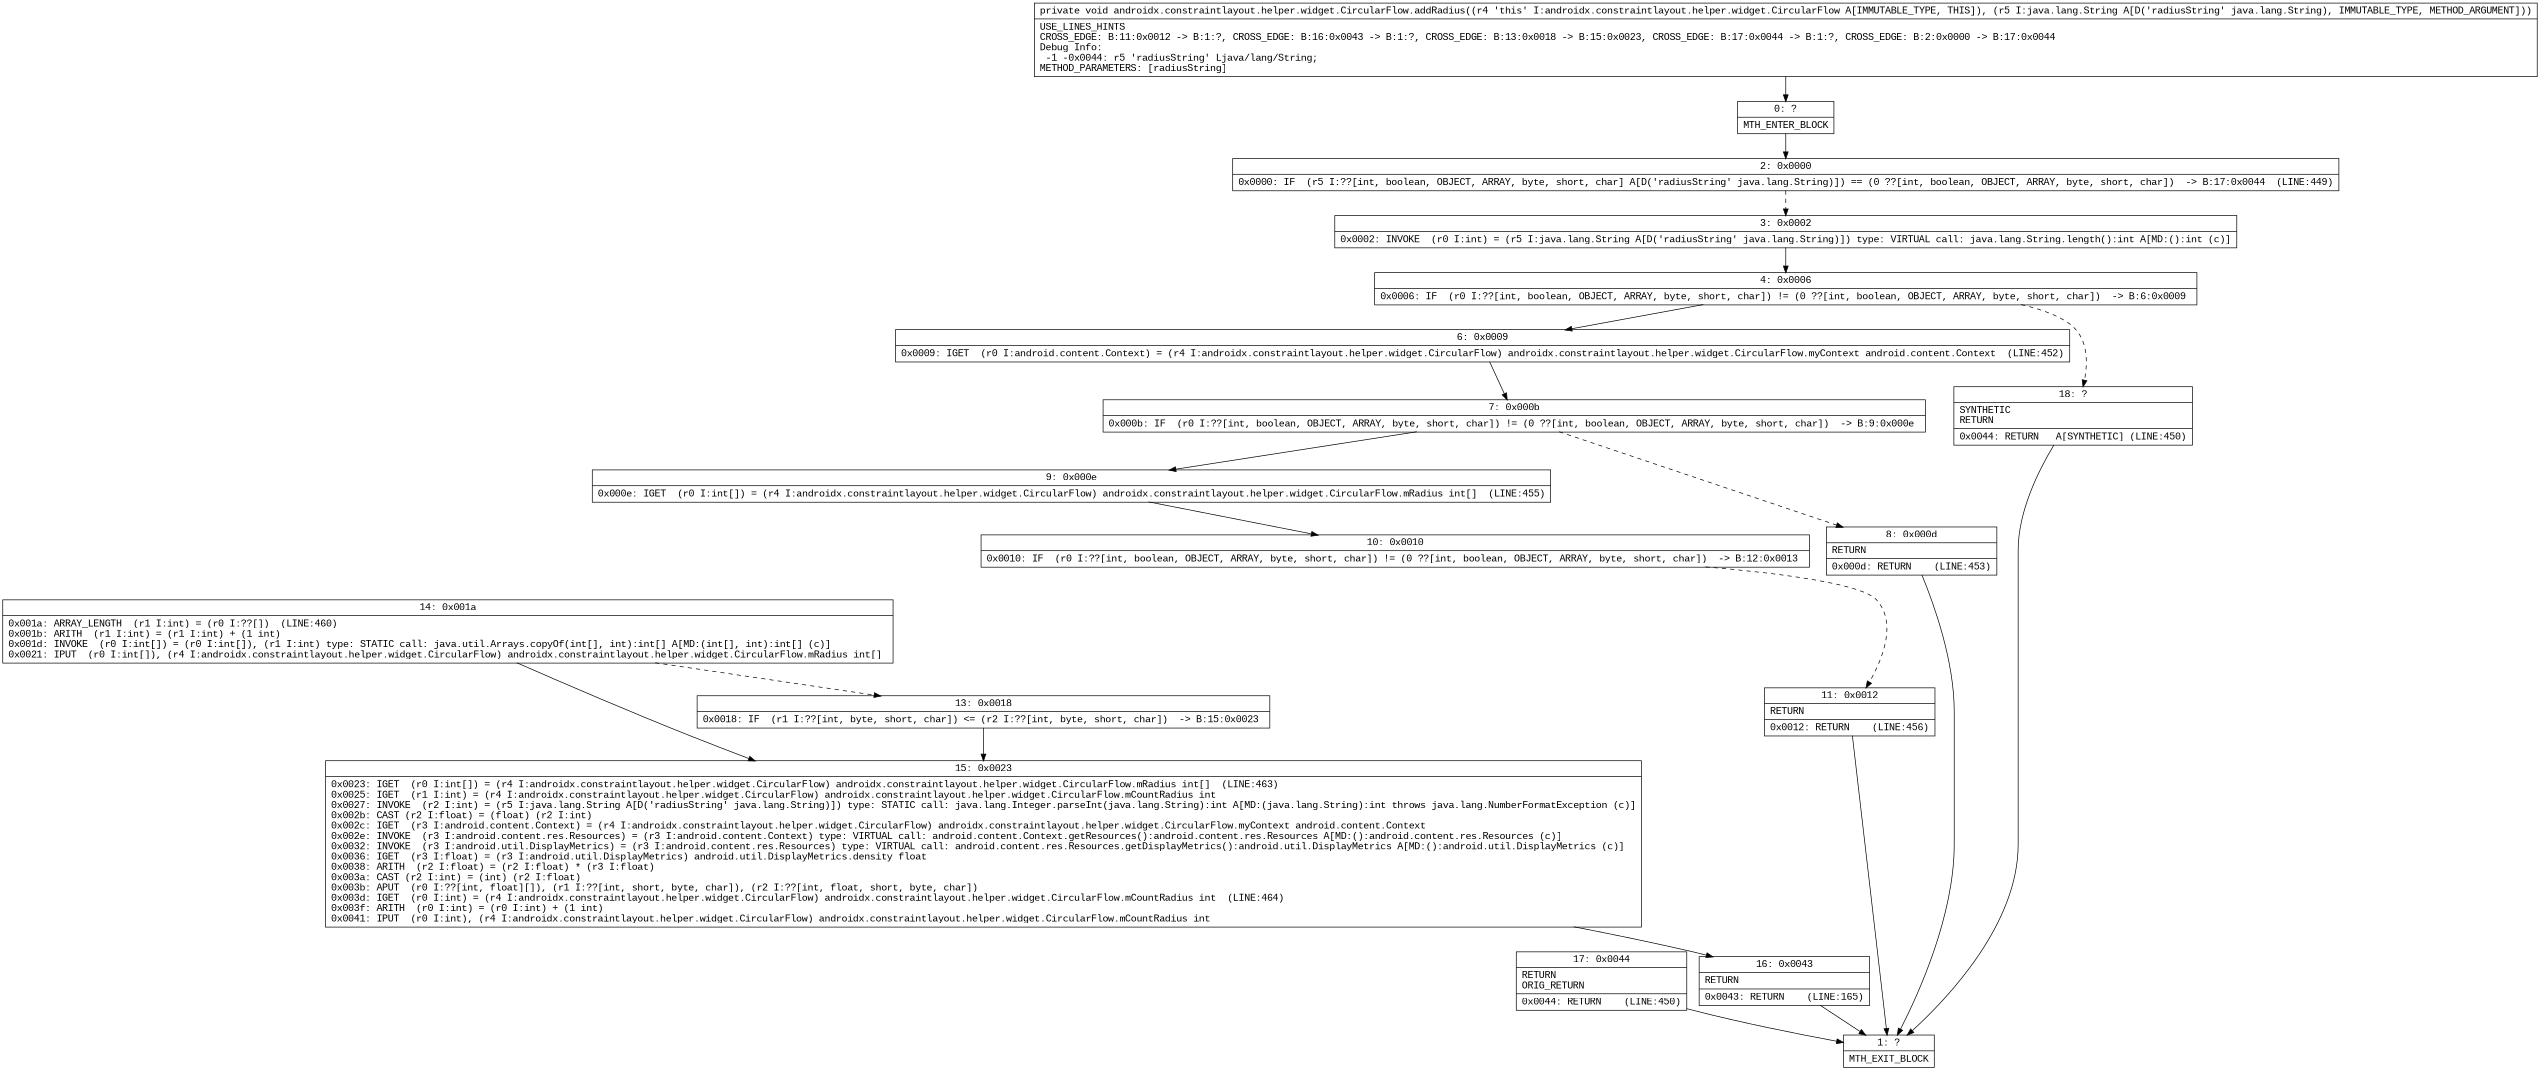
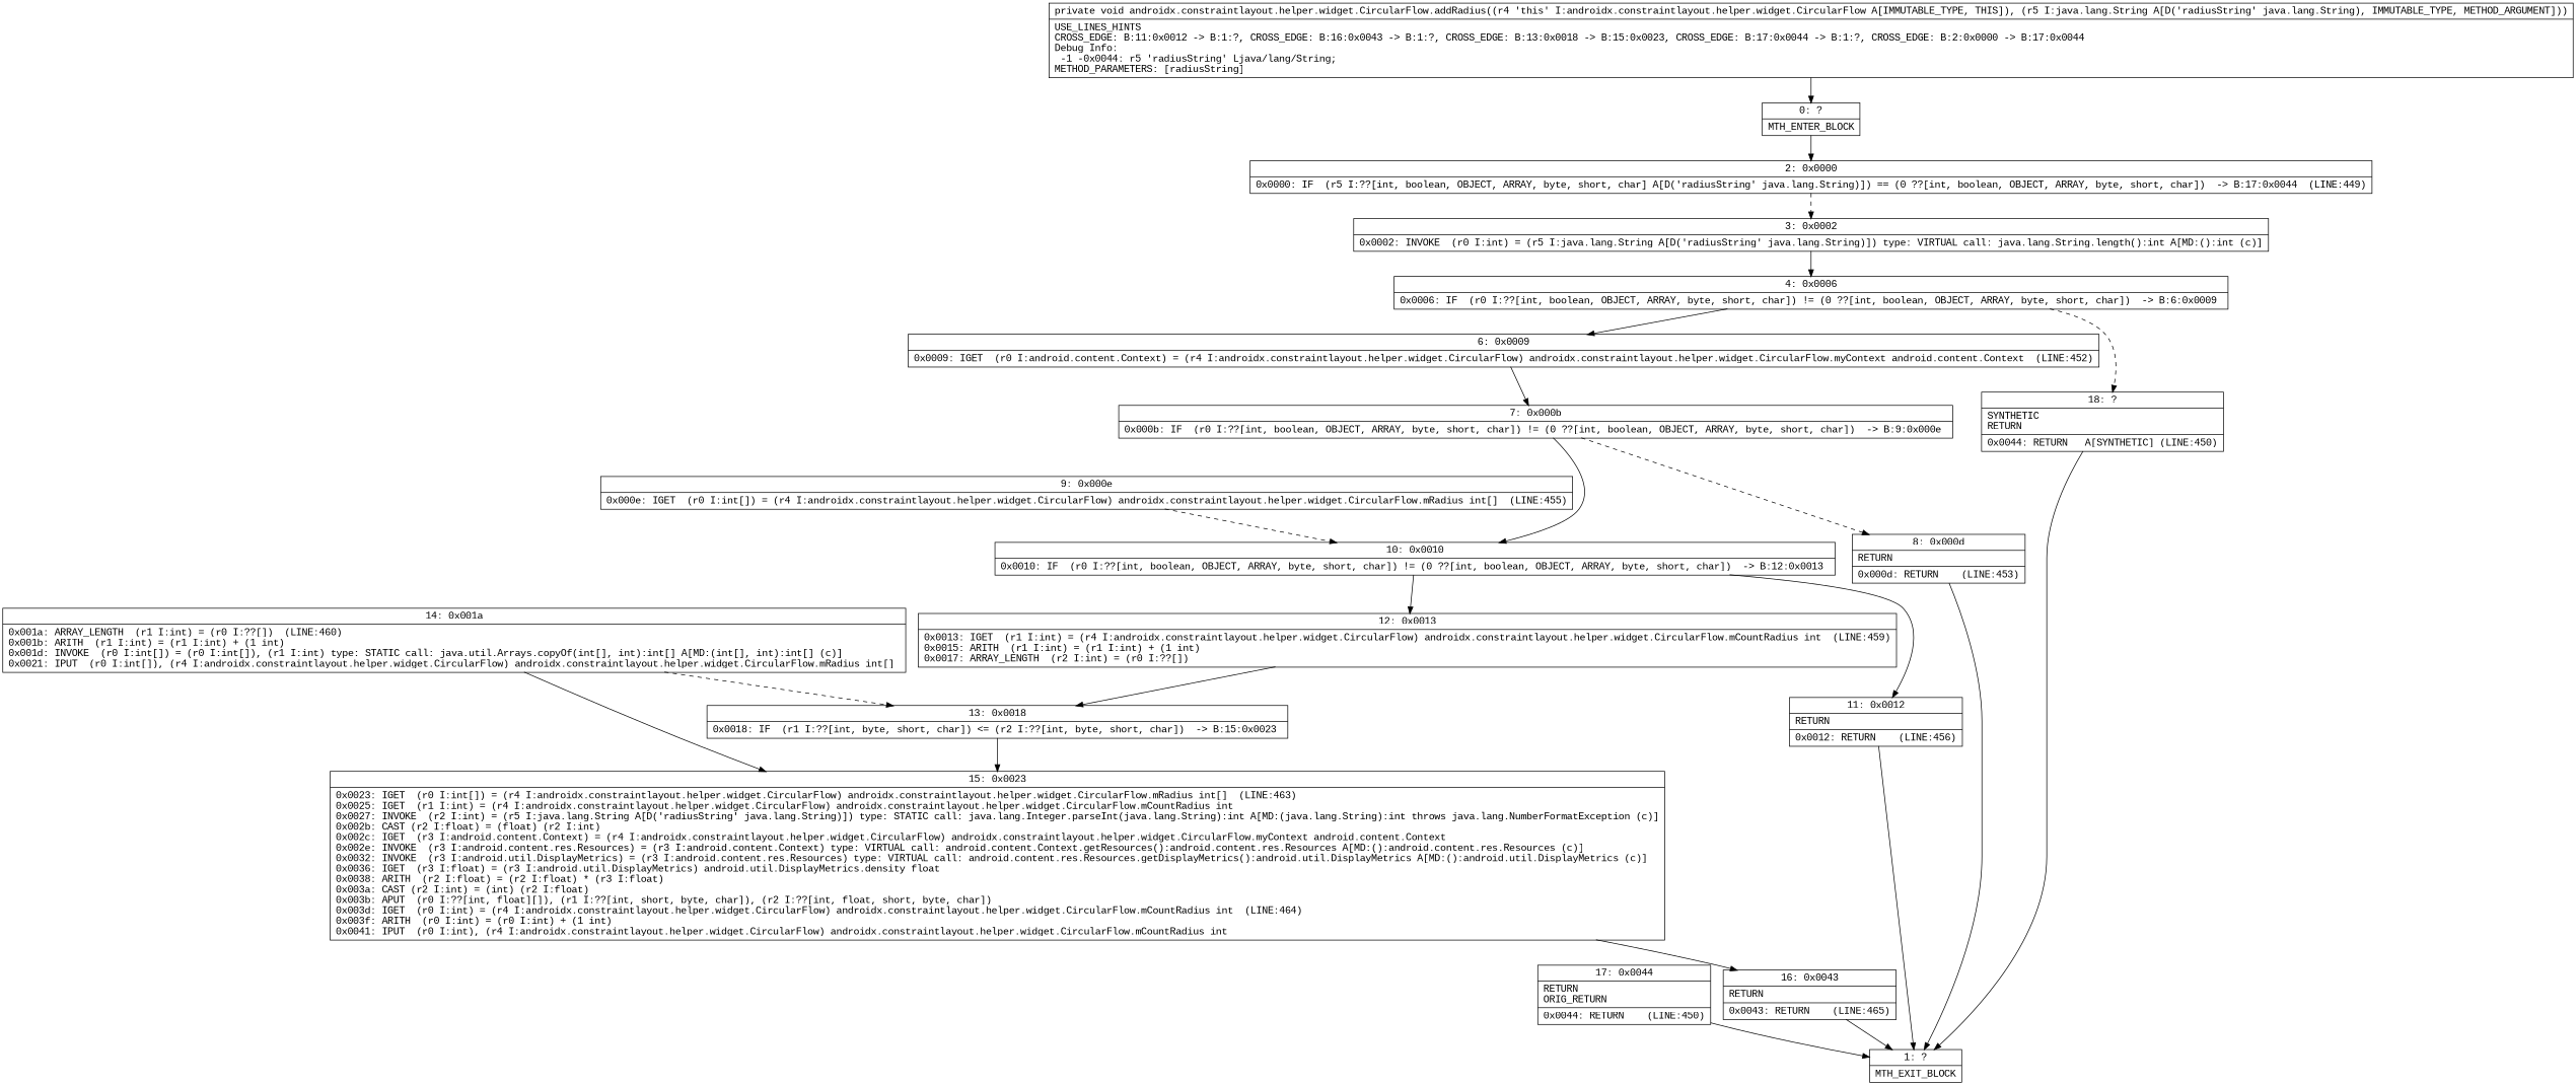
  digraph {
    fontname="Liberation Mono"
    node [fontname="Liberation Mono" shape=record]
    edge [fontname="Liberation Mono"]
    n1 [label="{0\:\ ?|MTH_ENTER_BLOCK\l}"]
    n2 [label="{2\:\ 0x0000|0x0000: IF  (r5 I:??[int, boolean, OBJECT, ARRAY, byte, short, char] A[D('radiusString' java.lang.String)]) == (0 ??[int, boolean, OBJECT, ARRAY, byte, short, char])  \-\> B:17:0x0044  (LINE:449)\l}"]
    n3 [label="{3\:\ 0x0002|0x0002: INVOKE  (r0 I:int) = (r5 I:java.lang.String A[D('radiusString' java.lang.String)]) type: VIRTUAL call: java.lang.String.length():int A[MD:():int (c)]\l}"]
    n4 [label="{4\:\ 0x0006|0x0006: IF  (r0 I:??[int, boolean, OBJECT, ARRAY, byte, short, char]) != (0 ??[int, boolean, OBJECT, ARRAY, byte, short, char])  \-\> B:6:0x0009 \l}"]
    n5 [label="{17\:\ 0x0044|RETURN\lORIG_RETURN\l|0x0044: RETURN    (LINE:450)\l}"]
    n6 [label="{1\:\ ?|MTH_EXIT_BLOCK\l}"]
    n7 [label="{6\:\ 0x0009|0x0009: IGET  (r0 I:android.content.Context) = (r4 I:androidx.constraintlayout.helper.widget.CircularFlow) androidx.constraintlayout.helper.widget.CircularFlow.myContext android.content.Context  (LINE:452)\l}"]
    n8 [label="{18\:\ ?|SYNTHETIC\lRETURN\l|0x0044: RETURN   A[SYNTHETIC] (LINE:450)\l}"]
    n9 [label="{7\:\ 0x000b|0x000b: IF  (r0 I:??[int, boolean, OBJECT, ARRAY, byte, short, char]) != (0 ??[int, boolean, OBJECT, ARRAY, byte, short, char])  \-\> B:9:0x000e \l}"]
    n10 [label="{8\:\ 0x000d|RETURN\l|0x000d: RETURN    (LINE:453)\l}"]
    n11 [label="{9\:\ 0x000e|0x000e: IGET  (r0 I:int[]) = (r4 I:androidx.constraintlayout.helper.widget.CircularFlow) androidx.constraintlayout.helper.widget.CircularFlow.mRadius int[]  (LINE:455)\l}"]
    n12 [label="{10\:\ 0x0010|0x0010: IF  (r0 I:??[int, boolean, OBJECT, ARRAY, byte, short, char]) != (0 ??[int, boolean, OBJECT, ARRAY, byte, short, char])  \-\> B:12:0x0013 \l}"]
    n13 [label="{11\:\ 0x0012|RETURN\l|0x0012: RETURN    (LINE:456)\l}"]
+   n14 [label="{12\:\ 0x0013|0x0013: IGET  (r1 I:int) = (r4 I:androidx.constraintlayout.helper.widget.CircularFlow) androidx.constraintlayout.helper.widget.CircularFlow.mCountRadius int  (LINE:459)\l0x0015: ARITH  (r1 I:int) = (r1 I:int) + (1 int) \l0x0017: ARRAY_LENGTH  (r2 I:int) = (r0 I:??[]) \l}"]
    n15 [label="{13\:\ 0x0018|0x0018: IF  (r1 I:??[int, byte, short, char]) \<= (r2 I:??[int, byte, short, char])  \-\> B:15:0x0023 \l}"]
    n16 [label="{15\:\ 0x0023|0x0023: IGET  (r0 I:int[]) = (r4 I:androidx.constraintlayout.helper.widget.CircularFlow) androidx.constraintlayout.helper.widget.CircularFlow.mRadius int[]  (LINE:463)\l0x0025: IGET  (r1 I:int) = (r4 I:androidx.constraintlayout.helper.widget.CircularFlow) androidx.constraintlayout.helper.widget.CircularFlow.mCountRadius int \l0x0027: INVOKE  (r2 I:int) = (r5 I:java.lang.String A[D('radiusString' java.lang.String)]) type: STATIC call: java.lang.Integer.parseInt(java.lang.String):int A[MD:(java.lang.String):int throws java.lang.NumberFormatException (c)]\l0x002b: CAST (r2 I:float) = (float) (r2 I:int) \l0x002c: IGET  (r3 I:android.content.Context) = (r4 I:androidx.constraintlayout.helper.widget.CircularFlow) androidx.constraintlayout.helper.widget.CircularFlow.myContext android.content.Context \l0x002e: INVOKE  (r3 I:android.content.res.Resources) = (r3 I:android.content.Context) type: VIRTUAL call: android.content.Context.getResources():android.content.res.Resources A[MD:():android.content.res.Resources (c)]\l0x0032: INVOKE  (r3 I:android.util.DisplayMetrics) = (r3 I:android.content.res.Resources) type: VIRTUAL call: android.content.res.Resources.getDisplayMetrics():android.util.DisplayMetrics A[MD:():android.util.DisplayMetrics (c)]\l0x0036: IGET  (r3 I:float) = (r3 I:android.util.DisplayMetrics) android.util.DisplayMetrics.density float \l0x0038: ARITH  (r2 I:float) = (r2 I:float) * (r3 I:float) \l0x003a: CAST (r2 I:int) = (int) (r2 I:float) \l0x003b: APUT  (r0 I:??[int, float][]), (r1 I:??[int, short, byte, char]), (r2 I:??[int, float, short, byte, char]) \l0x003d: IGET  (r0 I:int) = (r4 I:androidx.constraintlayout.helper.widget.CircularFlow) androidx.constraintlayout.helper.widget.CircularFlow.mCountRadius int  (LINE:464)\l0x003f: ARITH  (r0 I:int) = (r0 I:int) + (1 int) \l0x0041: IPUT  (r0 I:int), (r4 I:androidx.constraintlayout.helper.widget.CircularFlow) androidx.constraintlayout.helper.widget.CircularFlow.mCountRadius int \l}"]
    n17 [label="{14\:\ 0x001a|0x001a: ARRAY_LENGTH  (r1 I:int) = (r0 I:??[])  (LINE:460)\l0x001b: ARITH  (r1 I:int) = (r1 I:int) + (1 int) \l0x001d: INVOKE  (r0 I:int[]) = (r0 I:int[]), (r1 I:int) type: STATIC call: java.util.Arrays.copyOf(int[], int):int[] A[MD:(int[], int):int[] (c)]\l0x0021: IPUT  (r0 I:int[]), (r4 I:androidx.constraintlayout.helper.widget.CircularFlow) androidx.constraintlayout.helper.widget.CircularFlow.mRadius int[] \l}"]
-   n18 [label="{16\:\ 0x0043|RETURN\l|0x0043: RETURN    (LINE:165)\l}"]
+   n18 [label="{16\:\ 0x0043|RETURN\l|0x0043: RETURN    (LINE:465)\l}"]
    n19 [label="{private void androidx.constraintlayout.helper.widget.CircularFlow.addRadius((r4 'this' I:androidx.constraintlayout.helper.widget.CircularFlow A[IMMUTABLE_TYPE, THIS]), (r5 I:java.lang.String A[D('radiusString' java.lang.String), IMMUTABLE_TYPE, METHOD_ARGUMENT]))  | USE_LINES_HINTS\lCROSS_EDGE: B:11:0x0012 \-\> B:1:?, CROSS_EDGE: B:16:0x0043 \-\> B:1:?, CROSS_EDGE: B:13:0x0018 \-\> B:15:0x0023, CROSS_EDGE: B:17:0x0044 \-\> B:1:?, CROSS_EDGE: B:2:0x0000 \-\> B:17:0x0044\lDebug Info:\l  \-1 \-0x0044: r5 'radiusString' Ljava\/lang\/String;\lMETHOD_PARAMETERS: [radiusString]\l}"]
    n1 -> n2
    n2 -> n3 [style=dashed]
    n3 -> n4
    n4 -> n7
    n4 -> n8 [style=dashed]
    n5 -> n6
    n7 -> n9
    n8 -> n6
    n9 -> n10 [style=dashed]
-   n9 -> n11
+   n9 -> n12
    n10 -> n6
-   n11 -> n12
-   n12 -> n13 [style=dashed]
+   n11 -> n12 [style=dashed]
+   n12 -> n13 [style=solid]
+   n12 -> n14
    n13 -> n6
+   n14 -> n15
    n15 -> n16
    n16 -> n18
    n17 -> n15 [style=dashed]
    n17 -> n16
    n18 -> n6
    n19 -> n1
  }
